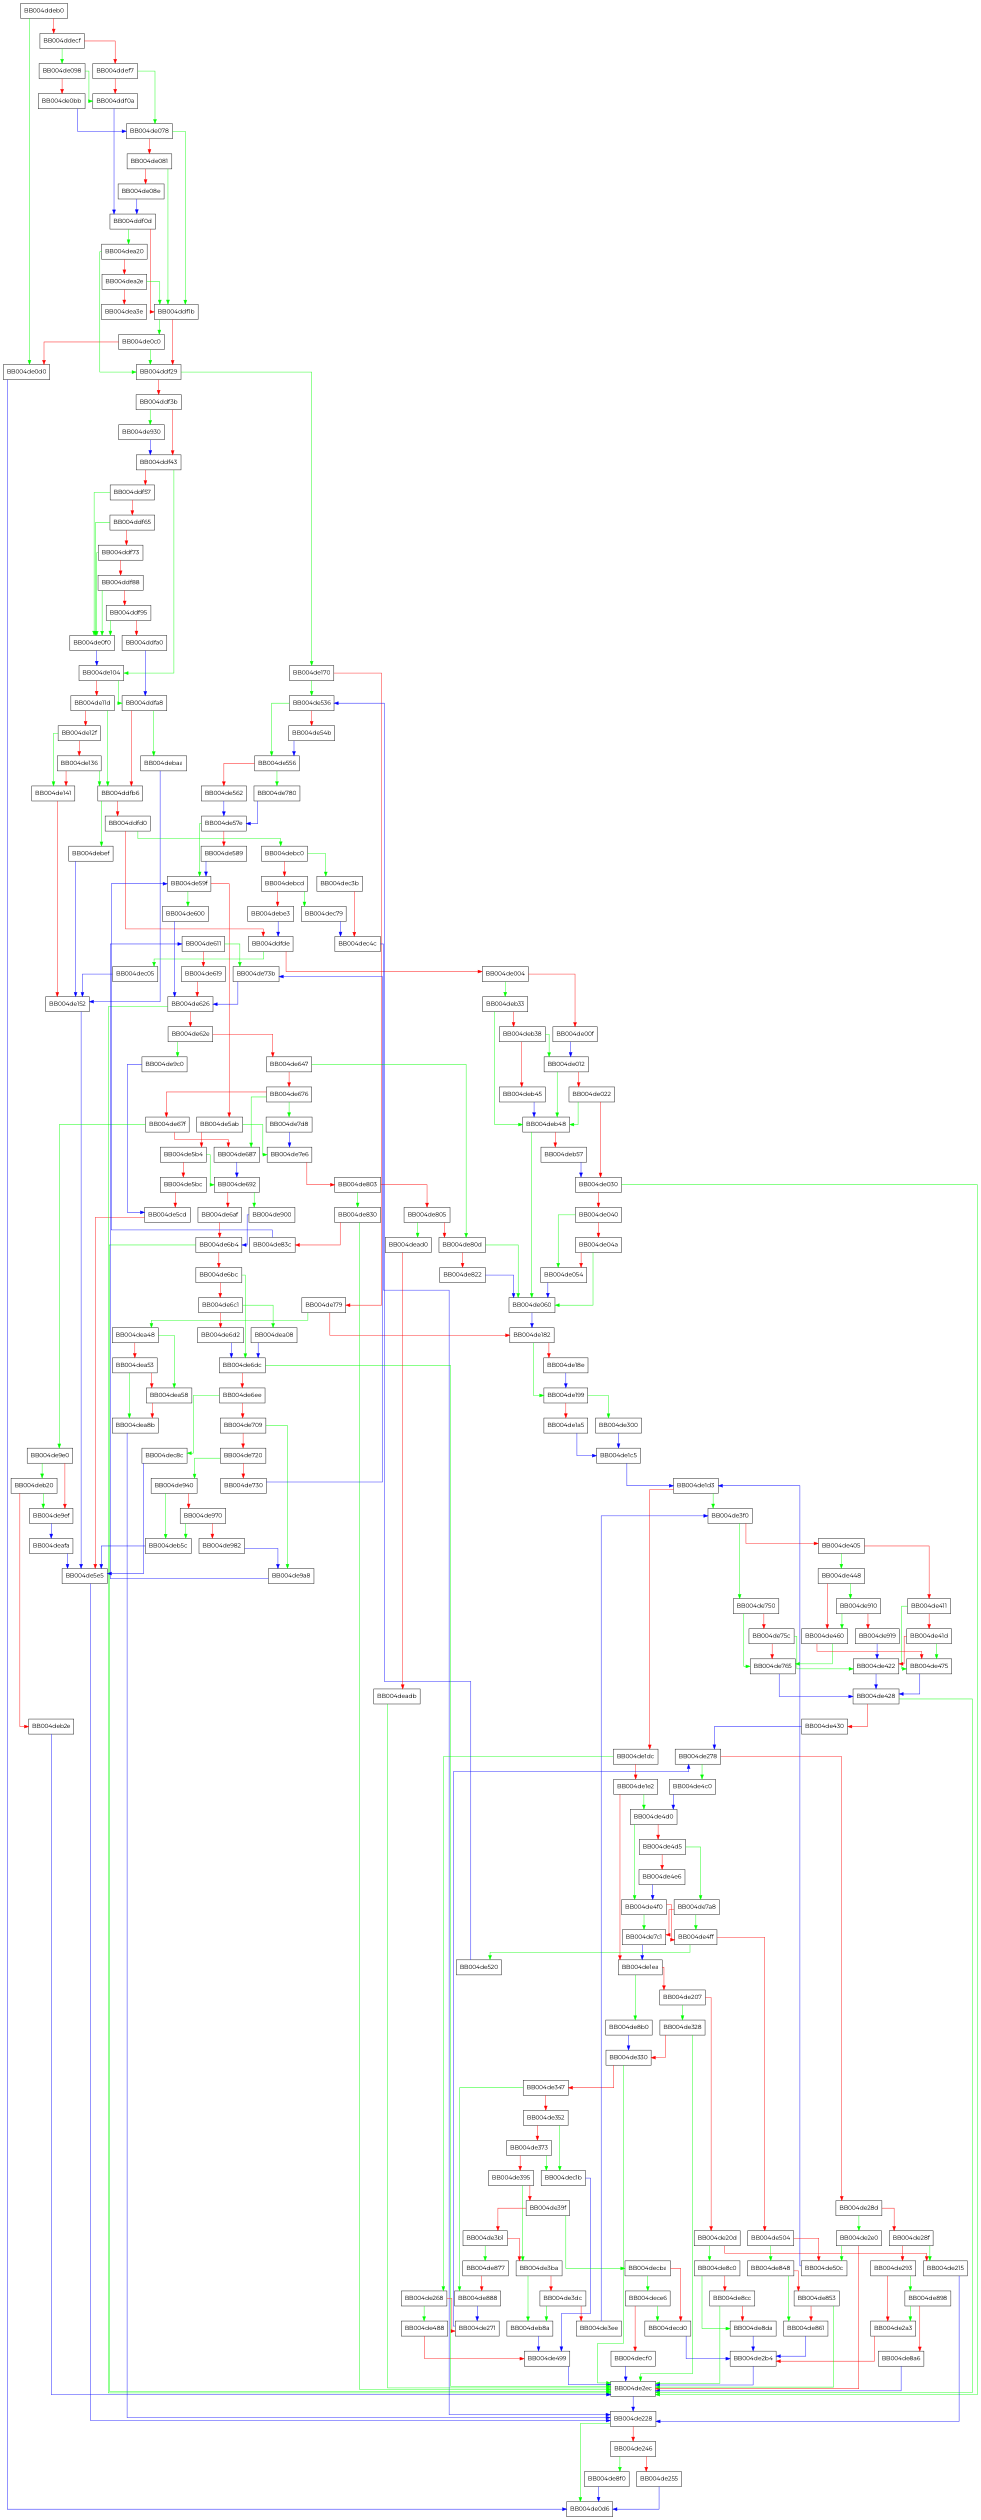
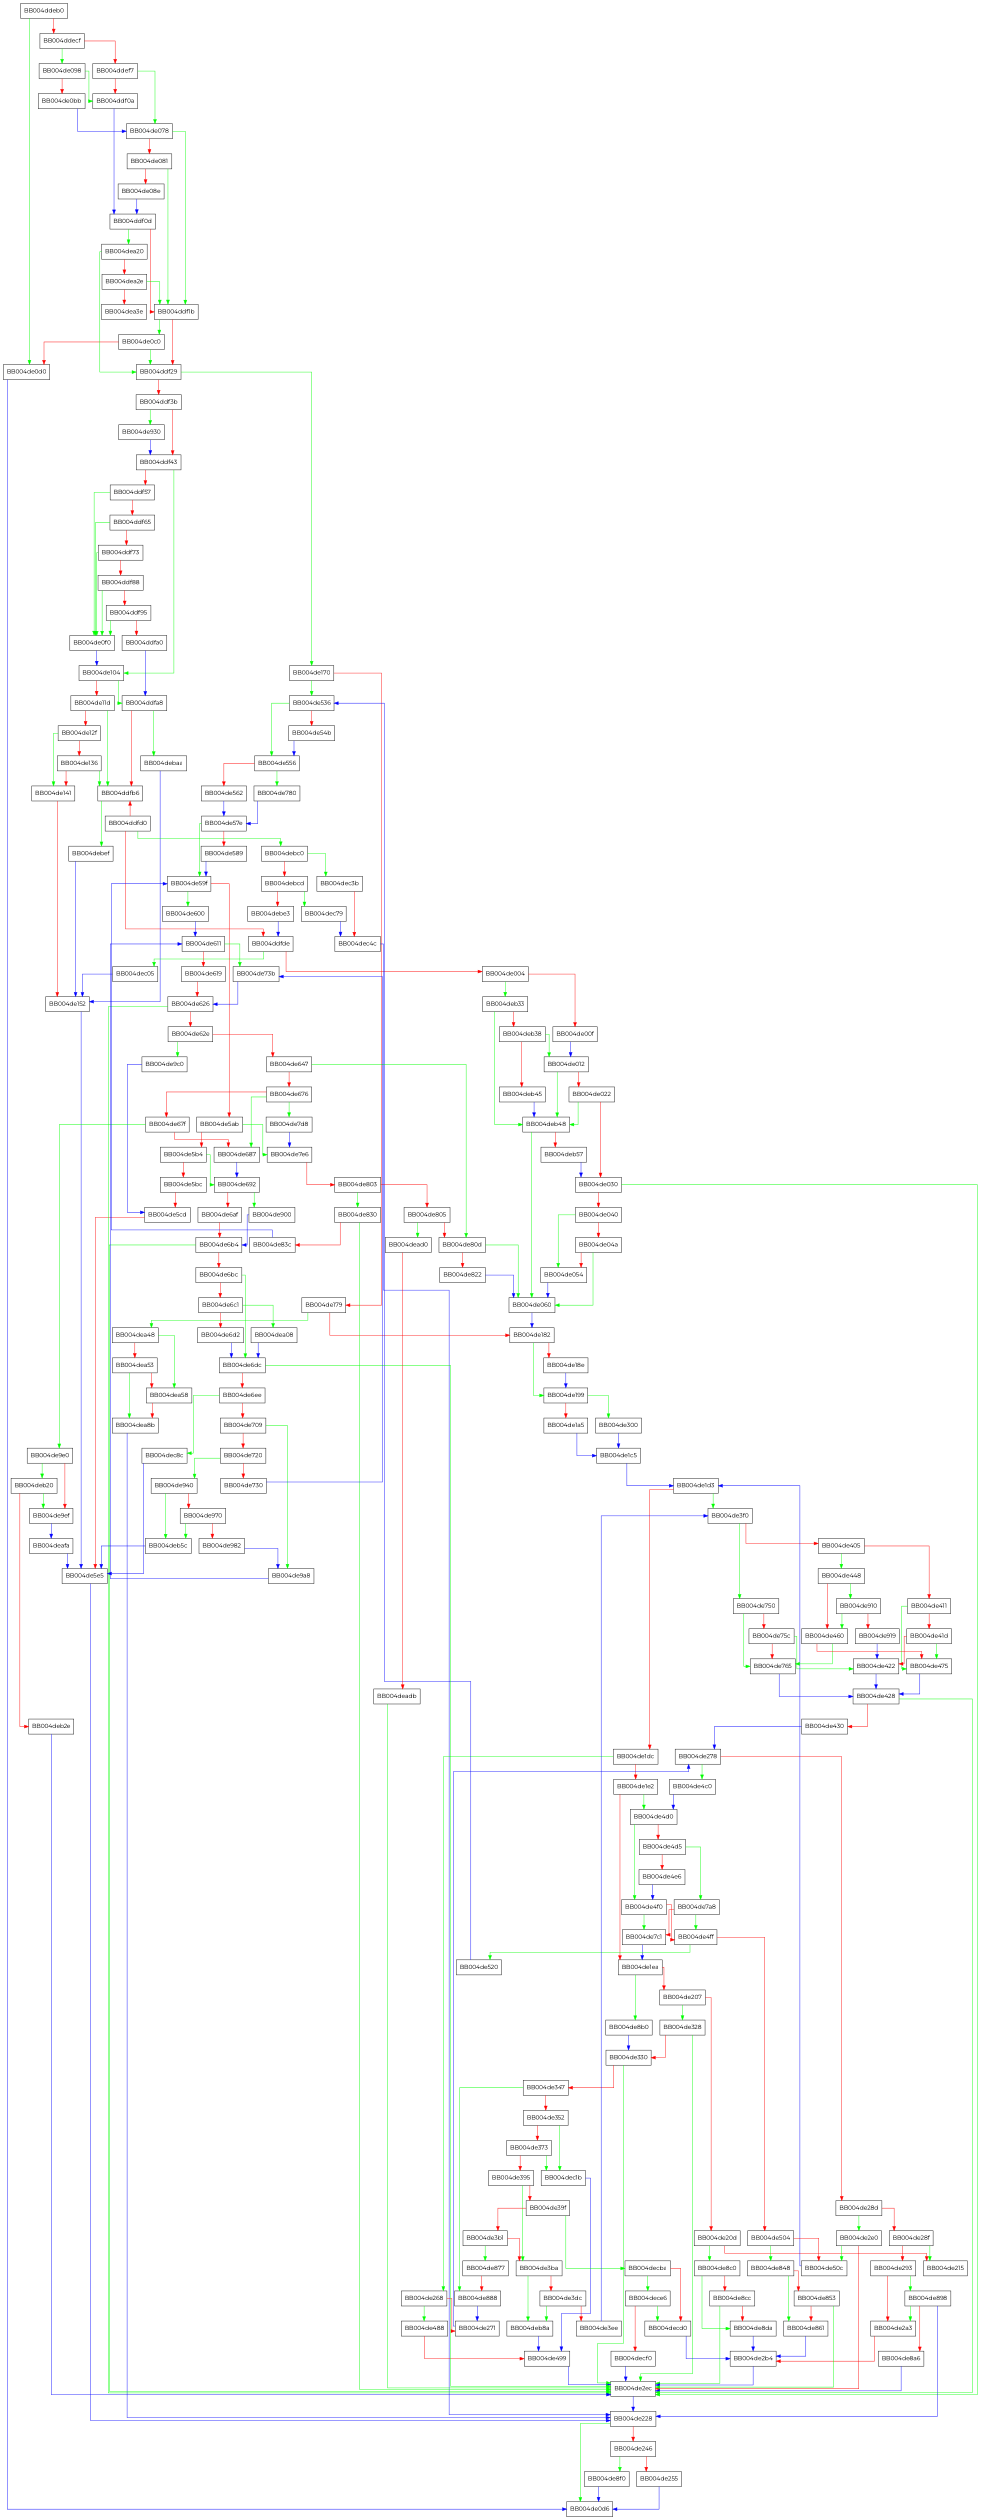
  digraph {
    fontname=Montserrat
    splines=ortho
    node [fontname=Montserrat shape=box]
    edge [color=red fontname=Montserrat]
    BB004ddeb0
    BB004de0d0
    BB004ddecf
    BB004de0d6
    BB004de098
    BB004ddef7
    BB004ddf0a
    BB004de0bb
    BB004de078
    BB004ddf0d
    BB004ddf1b
    BB004de081
    BB004ddf29
    BB004de0c0
    BB004de08e
    BB004dea20
    BB004dea2e
    BB004de170
    BB004ddf3b
    BB004dea3e
    BB004de536
    BB004de179
    BB004de930
    BB004ddf43
    BB004de556
    BB004de54b
    BB004de182
    BB004dea48
    BB004de104
    BB004ddf57
    BB004ddfa8
    BB004de11d
    BB004de0f0
    BB004ddf65
    BB004debaa
    BB004ddfb6
    BB004de12f
    BB004ddf73
    BB004ddf88
    BB004ddf95
    BB004ddfa0
    BB004de152
    BB004debef
    BB004ddfd0
    BB004de5e5
    BB004debc0
    BB004ddfde
    BB004dec3b
    BB004debcd
    BB004dec05
    BB004de004
    BB004dec4c
    BB004dec79
    BB004debe3
    BB004deb33
    BB004de00f
    BB004deb48
    BB004deb38
    BB004de012
    BB004de060
    BB004deb57
    BB004deb45
    BB004de022
    BB004de030
    BB004de2ec
    BB004de040
    BB004de228
    BB004de054
    BB004de04a
    BB004de246
    BB004de199
    BB004de18e
    BB004de300
    BB004de1a5
    BB004de141
    BB004de136
    BB004de780
    BB004de562
    BB004dea58
    BB004dea53
    BB004dea8b
    BB004de1c5
    BB004de1d3
    BB004de3f0
    BB004de1dc
    BB004de750
    BB004de405
    BB004de268
    BB004de1e2
    BB004de765
    BB004de75c
    BB004de448
    BB004de411
    BB004de488
    BB004de271
    BB004de4d0
    BB004de1ea
    BB004de499
    BB004de278
    BB004de4f0
    BB004de4d5
    BB004de8b0
    BB004de207
    BB004de7c1
    BB004de4ff
    BB004de7a8
    BB004de4e6
    BB004de330
    BB004de328
    BB004de20d
    BB004de347
    BB004de8c0
    BB004de215
    BB004de8da
    BB004de8cc
    BB004de2b4
    BB004de8f0
    BB004de255
    BB004de4c0
    BB004de28d
    BB004de2e0
    BB004de28f
    BB004de50c
    BB004de293
    BB004de898
    BB004de2a3
    BB004de8a6
    BB004de888
    BB004de352
    BB004dec1b
    BB004de373
    BB004de395
    BB004de3ba
    BB004de39f
    BB004deb8a
    BB004de3dc
    BB004decba
    BB004de3b1
    BB004de3ee
    BB004dece6
    BB004decd0
    BB004de877
    BB004decf0
    BB004de428
    BB004de422
    BB004de910
    BB004de460
    BB004de475
    BB004de41d
    BB004de919
    BB004de430
    BB004de520
    BB004de504
    BB004de848
    BB004de861
    BB004de853
    BB004de57e
    BB004de59f
    BB004de589
    BB004de600
    BB004de5ab
    BB004de611
    BB004de7e6
    BB004de5b4
    BB004de73b
    BB004de619
    BB004de803
    BB004de692
    BB004de5bc
    BB004de687
    BB004de830
    BB004de805
    BB004de900
    BB004de6af
    BB004de5cd
    BB004de6b4
    BB004de626
    BB004de62e
    BB004de9c0
    BB004de647
    BB004de80d
    BB004de676
    BB004de822
    BB004de7d8
    BB004de67f
    BB004de9e0
    BB004deb20
    BB004de9ef
    BB004deb2e
    BB004deafa
    BB004de6bc
    BB004de6dc
    BB004de6c1
    BB004de6ee
    BB004dea08
    BB004de6d2
    BB004dec8c
    BB004de709
    BB004de9a8
    BB004de720
    BB004de940
    BB004de730
    BB004deb5c
    BB004de970
    BB004de982
    BB004de83c
    BB004dead0
    BB004deadb
    BB004ddeb0 -> BB004de0d0 [color=green]
    BB004ddeb0 -> BB004ddecf
    BB004de0d0 -> BB004de0d6 [color=blue]
    BB004ddecf -> BB004de098 [color=green]
    BB004ddecf -> BB004ddef7
    BB004de098 -> BB004ddf0a [color=green]
    BB004de098 -> BB004de0bb
    BB004ddef7 -> BB004ddf0a
    BB004ddef7 -> BB004de078 [color=green]
    BB004ddf0a -> BB004ddf0d [color=blue]
    BB004de0bb -> BB004de078 [color=blue]
    BB004de078 -> BB004ddf1b [color=green]
    BB004de078 -> BB004de081
    BB004ddf0d -> BB004ddf1b
    BB004ddf0d -> BB004dea20 [color=green]
    BB004ddf1b -> BB004ddf29
    BB004ddf1b -> BB004de0c0 [color=green]
    BB004de081 -> BB004ddf1b [color=green]
    BB004de081 -> BB004de08e
    BB004ddf29 -> BB004de170 [color=green]
    BB004ddf29 -> BB004ddf3b
    BB004de0c0 -> BB004de0d0
    BB004de0c0 -> BB004ddf29 [color=green]
    BB004de08e -> BB004ddf0d [color=blue]
    BB004dea20 -> BB004ddf29 [color=green]
    BB004dea20 -> BB004dea2e
    BB004dea2e -> BB004ddf1b [color=green]
    BB004dea2e -> BB004dea3e
    BB004de170 -> BB004de536 [color=green]
    BB004de170 -> BB004de179
    BB004ddf3b -> BB004de930 [color=green]
    BB004ddf3b -> BB004ddf43
    BB004de536 -> BB004de556 [color=green]
    BB004de536 -> BB004de54b
    BB004de179 -> BB004de182
    BB004de179 -> BB004dea48 [color=green]
    BB004de930 -> BB004ddf43 [color=blue]
    BB004ddf43 -> BB004de104 [color=green]
    BB004ddf43 -> BB004ddf57
    BB004de556 -> BB004de780 [color=green]
    BB004de556 -> BB004de562
    BB004de54b -> BB004de556 [color=blue]
    BB004de182 -> BB004de199 [color=green]
    BB004de182 -> BB004de18e
    BB004dea48 -> BB004dea58 [color=green]
    BB004dea48 -> BB004dea53
    BB004de104 -> BB004ddfa8 [color=green]
    BB004de104 -> BB004de11d
    BB004ddf57 -> BB004de0f0 [color=green]
    BB004ddf57 -> BB004ddf65
    BB004ddfa8 -> BB004debaa [color=green]
    BB004ddfa8 -> BB004ddfb6
    BB004de11d -> BB004ddfb6 [color=green]
    BB004de11d -> BB004de12f
    BB004de0f0 -> BB004de104 [color=blue]
    BB004ddf65 -> BB004de0f0 [color=green]
    BB004ddf65 -> BB004ddf73
    BB004debaa -> BB004de152 [color=blue]
    BB004ddfb6 -> BB004debef [color=green]
-   BB004ddfb6 -> BB004ddfd0
+   BB004ddfd0 -> BB004ddfb6
    BB004de12f -> BB004de141 [color=green]
    BB004de12f -> BB004de136
    BB004ddf73 -> BB004de0f0 [color=green]
    BB004ddf73 -> BB004ddf88
    BB004ddf88 -> BB004de0f0 [color=green]
    BB004ddf88 -> BB004ddf95
    BB004ddf95 -> BB004de0f0 [color=green]
    BB004ddf95 -> BB004ddfa0
    BB004ddfa0 -> BB004ddfa8 [color=blue]
    BB004de152 -> BB004de5e5 [color=blue]
    BB004debef -> BB004de152 [color=blue]
    BB004ddfd0 -> BB004debc0 [color=green]
    BB004ddfd0 -> BB004ddfde
    BB004de5e5 -> BB004de228 [color=blue]
    BB004debc0 -> BB004dec3b [color=green]
    BB004debc0 -> BB004debcd
    BB004ddfde -> BB004dec05 [color=green]
    BB004ddfde -> BB004de004
    BB004dec3b -> BB004dec4c
    BB004debcd -> BB004dec79 [color=green]
    BB004debcd -> BB004debe3
    BB004dec05 -> BB004de152 [color=blue]
    BB004de004 -> BB004deb33 [color=green]
    BB004de004 -> BB004de00f
    BB004dec4c -> BB004de228 [color=blue]
    BB004dec79 -> BB004dec4c [color=blue]
    BB004debe3 -> BB004ddfde [color=blue]
    BB004deb33 -> BB004deb48 [color=green]
    BB004deb33 -> BB004deb38
    BB004de00f -> BB004de012 [color=blue]
    BB004deb48 -> BB004de060 [color=green]
    BB004deb48 -> BB004deb57
    BB004deb38 -> BB004de012 [color=green]
    BB004deb38 -> BB004deb45
    BB004de012 -> BB004deb48 [color=green]
    BB004de012 -> BB004de022
    BB004de060 -> BB004de182 [color=blue]
    BB004deb57 -> BB004de030 [color=blue]
    BB004deb45 -> BB004deb48 [color=blue]
    BB004de022 -> BB004deb48 [color=green]
    BB004de022 -> BB004de030
    BB004de030 -> BB004de2ec [color=green]
    BB004de030 -> BB004de040
    BB004de2ec -> BB004de228 [color=blue]
    BB004de040 -> BB004de054 [color=green]
    BB004de040 -> BB004de04a
    BB004de228 -> BB004de0d6 [color=green]
    BB004de228 -> BB004de246
    BB004de054 -> BB004de060 [color=blue]
    BB004de04a -> BB004de060 [color=green]
    BB004de04a -> BB004de054
    BB004de246 -> BB004de8f0 [color=green]
    BB004de246 -> BB004de255
    BB004de199 -> BB004de300 [color=green]
    BB004de199 -> BB004de1a5
    BB004de18e -> BB004de199 [color=blue]
    BB004de300 -> BB004de1c5 [color=blue]
    BB004de1a5 -> BB004de1c5 [color=blue]
    BB004de141 -> BB004de152
    BB004de136 -> BB004ddfb6 [color=green]
    BB004de136 -> BB004de141
    BB004de780 -> BB004de57e [color=blue]
    BB004de562 -> BB004de57e [color=blue]
    BB004dea58 -> BB004dea8b
    BB004dea53 -> BB004dea58
    BB004dea53 -> BB004dea8b [color=green]
    BB004dea8b -> BB004de228 [color=blue]
    BB004de1c5 -> BB004de1d3 [color=blue]
    BB004de1d3 -> BB004de3f0 [color=green]
    BB004de1d3 -> BB004de1dc
    BB004de3f0 -> BB004de750 [color=green]
    BB004de3f0 -> BB004de405
    BB004de1dc -> BB004de268 [color=green]
    BB004de1dc -> BB004de1e2
    BB004de750 -> BB004de765 [color=green]
    BB004de750 -> BB004de75c
    BB004de405 -> BB004de448 [color=green]
    BB004de405 -> BB004de411
    BB004de268 -> BB004de488 [color=green]
    BB004de268 -> BB004de271
    BB004de1e2 -> BB004de4d0 [color=green]
    BB004de1e2 -> BB004de1ea
    BB004de765 -> BB004de428 [color=blue]
    BB004de75c -> BB004de765
    BB004de75c -> BB004de422 [color=green]
    BB004de448 -> BB004de910 [color=green]
    BB004de448 -> BB004de460
    BB004de411 -> BB004de475 [color=green]
    BB004de411 -> BB004de41d
    BB004de488 -> BB004de499
    BB004de271 -> BB004de278 [color=blue]
    BB004de4d0 -> BB004de4f0 [color=green]
    BB004de4d0 -> BB004de4d5
    BB004de1ea -> BB004de8b0 [color=green]
    BB004de1ea -> BB004de207
    BB004de499 -> BB004de2ec [color=blue]
    BB004de278 -> BB004de4c0 [color=green]
    BB004de278 -> BB004de28d
    BB004de4f0 -> BB004de7c1 [color=green]
    BB004de4f0 -> BB004de4ff
    BB004de4d5 -> BB004de7a8 [color=green]
    BB004de4d5 -> BB004de4e6
    BB004de8b0 -> BB004de330 [color=blue]
    BB004de207 -> BB004de328 [color=green]
    BB004de207 -> BB004de20d
    BB004de7c1 -> BB004de1ea [color=blue]
    BB004de4ff -> BB004de520 [color=green]
    BB004de4ff -> BB004de504
    BB004de7a8 -> BB004de7c1
    BB004de7a8 -> BB004de4ff [color=green]
    BB004de4e6 -> BB004de4f0 [color=blue]
    BB004de330 -> BB004de2ec [color=green]
    BB004de330 -> BB004de347
    BB004de328 -> BB004de2ec [color=green]
    BB004de328 -> BB004de330
    BB004de20d -> BB004de8c0 [color=green]
    BB004de20d -> BB004de215
    BB004de347 -> BB004de888 [color=green]
    BB004de347 -> BB004de352
    BB004de8c0 -> BB004de8da [color=green]
    BB004de8c0 -> BB004de8cc
-   BB004de215 -> BB004de228 [color=blue]
+   BB004de898 -> BB004de228 [color=blue]
    BB004de8da -> BB004de2b4 [color=blue]
    BB004de8cc -> BB004de2ec [color=green]
    BB004de8cc -> BB004de8da
    BB004de2b4 -> BB004de2ec [color=blue]
    BB004de8f0 -> BB004de0d6 [color=blue]
    BB004de255 -> BB004de0d6 [color=blue]
    BB004de4c0 -> BB004de4d0 [color=blue]
    BB004de28d -> BB004de2e0 [color=green]
    BB004de28d -> BB004de28f
    BB004de2e0 -> BB004de2ec
    BB004de2e0 -> BB004de50c [color=green]
    BB004de28f -> BB004de215 [color=green]
    BB004de28f -> BB004de293
    BB004de50c -> BB004de1d3 [color=blue]
    BB004de293 -> BB004de898 [color=green]
    BB004de293 -> BB004de2a3
    BB004de898 -> BB004de2a3 [color=green]
    BB004de898 -> BB004de8a6
    BB004de2a3 -> BB004de2b4
    BB004de8a6 -> BB004de2ec [color=blue]
    BB004de888 -> BB004de271 [color=blue]
    BB004de352 -> BB004dec1b [color=green]
    BB004de352 -> BB004de373
    BB004dec1b -> BB004de499 [color=blue]
    BB004de373 -> BB004dec1b [color=green]
    BB004de373 -> BB004de395
    BB004de395 -> BB004de3ba [color=green]
    BB004de395 -> BB004de39f
    BB004de3ba -> BB004deb8a [color=green]
    BB004de3ba -> BB004de3dc
    BB004de39f -> BB004decba [color=green]
    BB004de39f -> BB004de3b1
    BB004deb8a -> BB004de499 [color=blue]
    BB004de3dc -> BB004deb8a [color=green]
    BB004de3dc -> BB004de3ee
    BB004decba -> BB004dece6 [color=green]
    BB004decba -> BB004decd0
    BB004de3b1 -> BB004de3ba
    BB004de3b1 -> BB004de877 [color=green]
    BB004de3ee -> BB004de3f0 [color=blue]
    BB004dece6 -> BB004decd0 [color=green]
    BB004dece6 -> BB004decf0
    BB004decd0 -> BB004de2b4 [color=blue]
    BB004de877 -> BB004de888
    BB004decf0 -> BB004de2ec [color=blue]
    BB004de428 -> BB004de2ec [color=green]
    BB004de428 -> BB004de430
    BB004de422 -> BB004de428 [color=blue]
    BB004de910 -> BB004de460 [color=green]
    BB004de910 -> BB004de919
    BB004de460 -> BB004de765 [color=green]
    BB004de460 -> BB004de475
    BB004de475 -> BB004de428 [color=blue]
    BB004de41d -> BB004de422
    BB004de41d -> BB004de475 [color=green]
    BB004de919 -> BB004de422 [color=blue]
    BB004de430 -> BB004de278 [color=blue]
    BB004de520 -> BB004de536 [color=blue]
    BB004de504 -> BB004de50c
    BB004de504 -> BB004de848 [color=green]
    BB004de848 -> BB004de861 [color=green]
    BB004de848 -> BB004de853
    BB004de861 -> BB004de2b4 [color=blue]
    BB004de853 -> BB004de2ec [color=green]
    BB004de853 -> BB004de861
    BB004de57e -> BB004de59f [color=green]
    BB004de57e -> BB004de589
    BB004de59f -> BB004de600 [color=green]
    BB004de59f -> BB004de5ab
    BB004de589 -> BB004de59f [color=blue]
-   BB004de600 -> BB004de626 [color=blue]
+   BB004de600 -> BB004de611 [color=blue]
    BB004de5ab -> BB004de7e6 [color=green]
    BB004de5ab -> BB004de5b4
    BB004de611 -> BB004de73b [color=green]
    BB004de611 -> BB004de619
    BB004de7e6 -> BB004de803
    BB004de5b4 -> BB004de692 [color=green]
    BB004de5b4 -> BB004de5bc
    BB004de73b -> BB004de626 [color=blue]
    BB004de619 -> BB004de626
    BB004de803 -> BB004de830 [color=green]
    BB004de803 -> BB004de805
    BB004de692 -> BB004de900 [color=green]
    BB004de692 -> BB004de6af
    BB004de5bc -> BB004de5cd
    BB004de687 -> BB004de692 [color=blue]
    BB004de830 -> BB004de2ec [color=green]
    BB004de830 -> BB004de83c
    BB004de805 -> BB004de80d
    BB004de805 -> BB004dead0 [color=green]
    BB004de900 -> BB004de6b4 [color=blue]
    BB004de6af -> BB004de6b4
    BB004de5cd -> BB004de5e5
    BB004de6b4 -> BB004de2ec [color=green]
    BB004de6b4 -> BB004de6bc
    BB004de626 -> BB004de2ec [color=green]
    BB004de626 -> BB004de62e
    BB004de62e -> BB004de9c0 [color=green]
    BB004de62e -> BB004de647
    BB004de9c0 -> BB004de5cd [color=blue]
    BB004de647 -> BB004de80d [color=green]
    BB004de647 -> BB004de676
    BB004de80d -> BB004de060 [color=green]
    BB004de80d -> BB004de822
    BB004de676 -> BB004de687 [color=green]
    BB004de676 -> BB004de7d8 [color=green]
    BB004de676 -> BB004de67f
    BB004de822 -> BB004de060 [color=blue]
    BB004de7d8 -> BB004de7e6 [color=blue]
    BB004de67f -> BB004de687
    BB004de67f -> BB004de9e0 [color=green]
    BB004de9e0 -> BB004deb20 [color=green]
    BB004de9e0 -> BB004de9ef
    BB004deb20 -> BB004de9ef [color=green]
    BB004deb20 -> BB004deb2e
    BB004de9ef -> BB004deafa [color=blue]
    BB004deb2e -> BB004de2ec [color=blue]
    BB004deafa -> BB004de5e5 [color=blue]
    BB004de6bc -> BB004de6dc [color=green]
    BB004de6bc -> BB004de6c1
    BB004de6dc -> BB004de2ec [color=green]
    BB004de6dc -> BB004de6ee
    BB004de6c1 -> BB004dea08 [color=green]
    BB004de6c1 -> BB004de6d2
    BB004de6ee -> BB004dec8c [color=green]
    BB004de6ee -> BB004de709
    BB004dea08 -> BB004de6dc [color=blue]
    BB004de6d2 -> BB004de6dc [color=blue]
    BB004dec8c -> BB004de5e5 [color=blue]
    BB004de709 -> BB004de9a8 [color=green]
    BB004de709 -> BB004de720
    BB004de9a8 -> BB004de611 [color=blue]
    BB004de720 -> BB004de940 [color=green]
    BB004de720 -> BB004de730
    BB004de940 -> BB004deb5c [color=green]
    BB004de940 -> BB004de970
    BB004de730 -> BB004de73b [color=blue]
    BB004deb5c -> BB004de5e5 [color=blue]
    BB004de970 -> BB004deb5c [color=green]
    BB004de970 -> BB004de982
    BB004de982 -> BB004de9a8 [color=blue]
    BB004de83c -> BB004de59f [color=blue]
    BB004dead0 -> BB004deadb
    BB004deadb -> BB004de2ec [color=green]
  }
